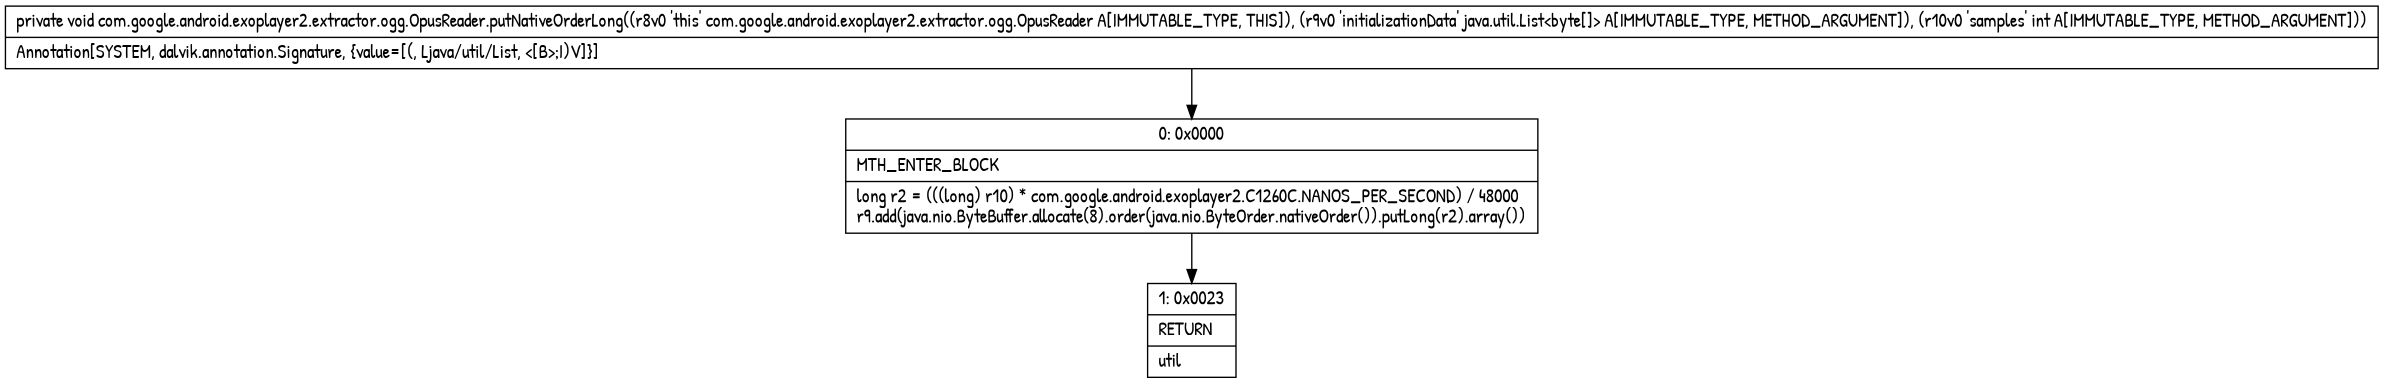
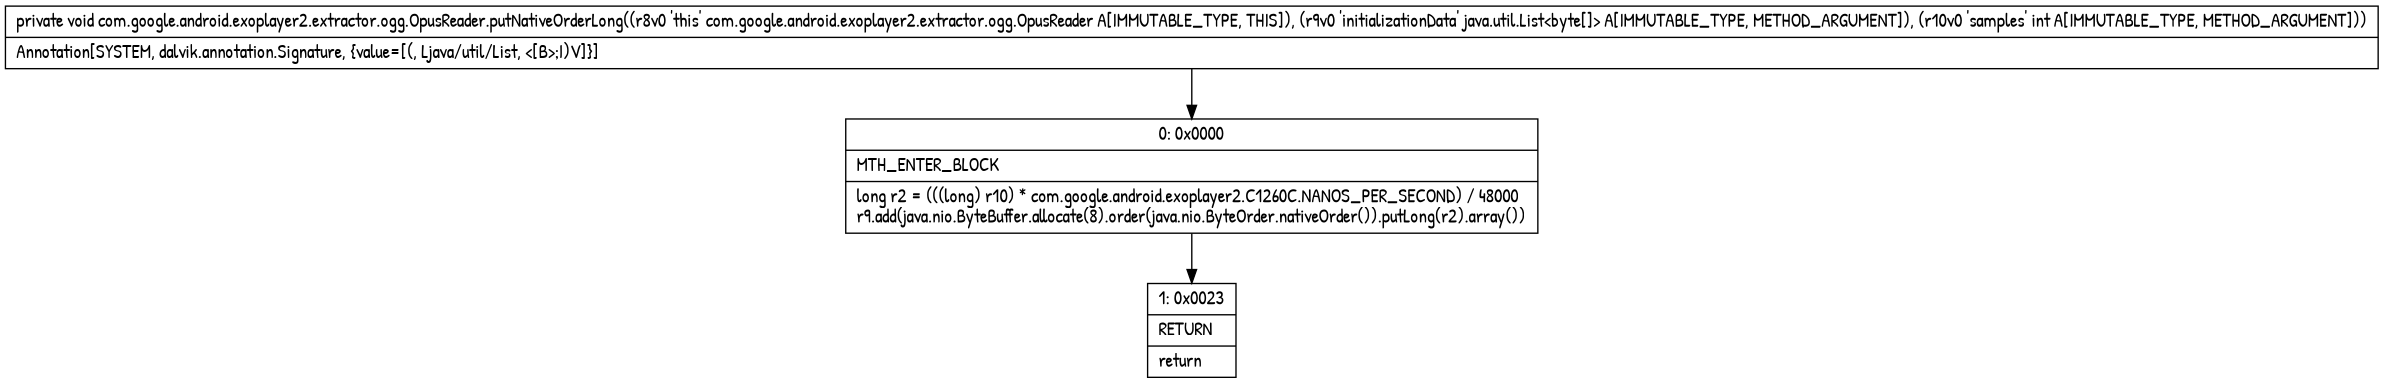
  digraph {
    fontname="Patrick Hand"
    node [shape=record fontname="Patrick Hand"]
    edge [fontname="Patrick Hand"]
    n1 [label="{0\:\ 0x0000|MTH_ENTER_BLOCK\l|long r2 = (((long) r10) * com.google.android.exoplayer2.C1260C.NANOS_PER_SECOND) \/ 48000\lr9.add(java.nio.ByteBuffer.allocate(8).order(java.nio.ByteOrder.nativeOrder()).putLong(r2).array())\l}"]
-   n2 [label="{1\:\ 0x0023|RETURN\l|util\l}"]
+   n2 [label="{1\:\ 0x0023|RETURN\l|return\l}"]
    n3 [label="{private void com.google.android.exoplayer2.extractor.ogg.OpusReader.putNativeOrderLong((r8v0 'this' com.google.android.exoplayer2.extractor.ogg.OpusReader A[IMMUTABLE_TYPE, THIS]), (r9v0 'initializationData' java.util.List\<byte[]\> A[IMMUTABLE_TYPE, METHOD_ARGUMENT]), (r10v0 'samples' int A[IMMUTABLE_TYPE, METHOD_ARGUMENT]))  | Annotation[SYSTEM, dalvik.annotation.Signature, \{value=[(, Ljava\/util\/List, \<[B\>;I)V]\}]\l}"]
    n1 -> n2
    n3 -> n1
  }
